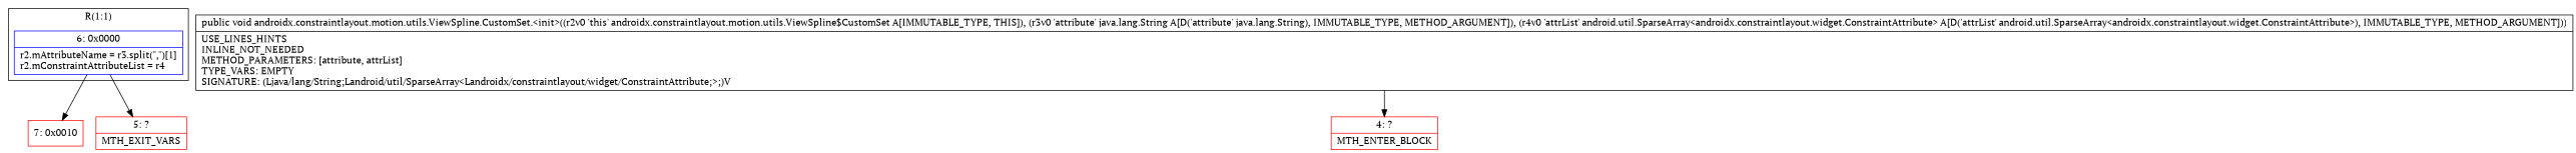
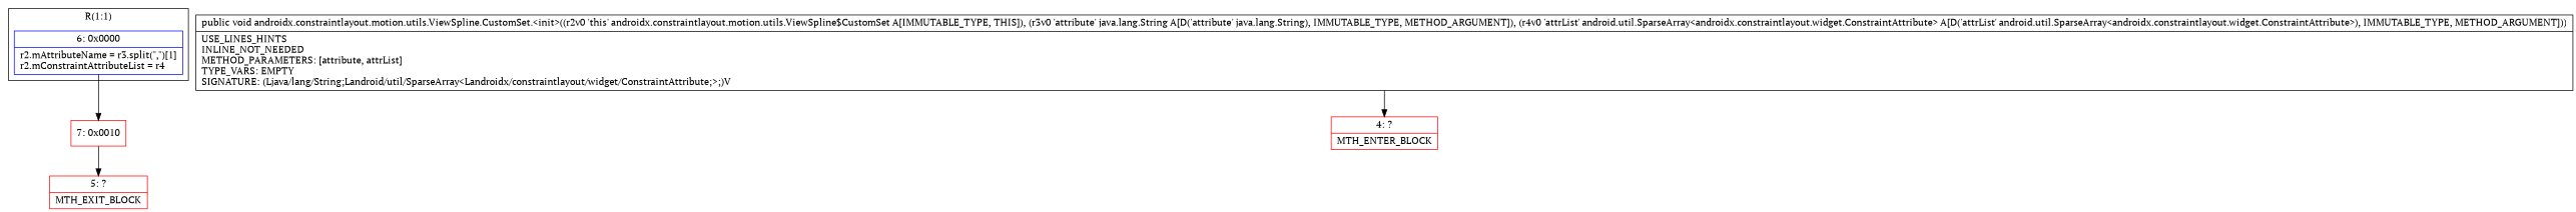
  digraph {
    fontname="PT Serif"
    node [color=red fontname="PT Serif" shape=record]
    edge [fontname="PT Serif"]
    n1 [color=blue label="{6\:\ 0x0000|r2.mAttributeName = r3.split(\",\")[1]\lr2.mConstraintAttributeList = r4\l}"]
    n2 [label="{7\:\ 0x0010}"]
-   n3 [label="{5\:\ ?|MTH_EXIT_VARS\l}"]
+   n3 [label="{5\:\ ?|MTH_EXIT_BLOCK\l}"]
    n4 [label="{4\:\ ?|MTH_ENTER_BLOCK\l}"]
    n5 [label="{public void androidx.constraintlayout.motion.utils.ViewSpline.CustomSet.\<init\>((r2v0 'this' androidx.constraintlayout.motion.utils.ViewSpline$CustomSet A[IMMUTABLE_TYPE, THIS]), (r3v0 'attribute' java.lang.String A[D('attribute' java.lang.String), IMMUTABLE_TYPE, METHOD_ARGUMENT]), (r4v0 'attrList' android.util.SparseArray\<androidx.constraintlayout.widget.ConstraintAttribute\> A[D('attrList' android.util.SparseArray\<androidx.constraintlayout.widget.ConstraintAttribute\>), IMMUTABLE_TYPE, METHOD_ARGUMENT]))  | USE_LINES_HINTS\lINLINE_NOT_NEEDED\lMETHOD_PARAMETERS: [attribute, attrList]\lTYPE_VARS: EMPTY\lSIGNATURE: (Ljava\/lang\/String;Landroid\/util\/SparseArray\<Landroidx\/constraintlayout\/widget\/ConstraintAttribute;\>;)V\l}" color=""]
    subgraph cluster_1 {
      label="R(1:1)"
      n1
    }
    n1 -> n2
-   n1 -> n3
+   n2 -> n3
    n5 -> n4
  }
